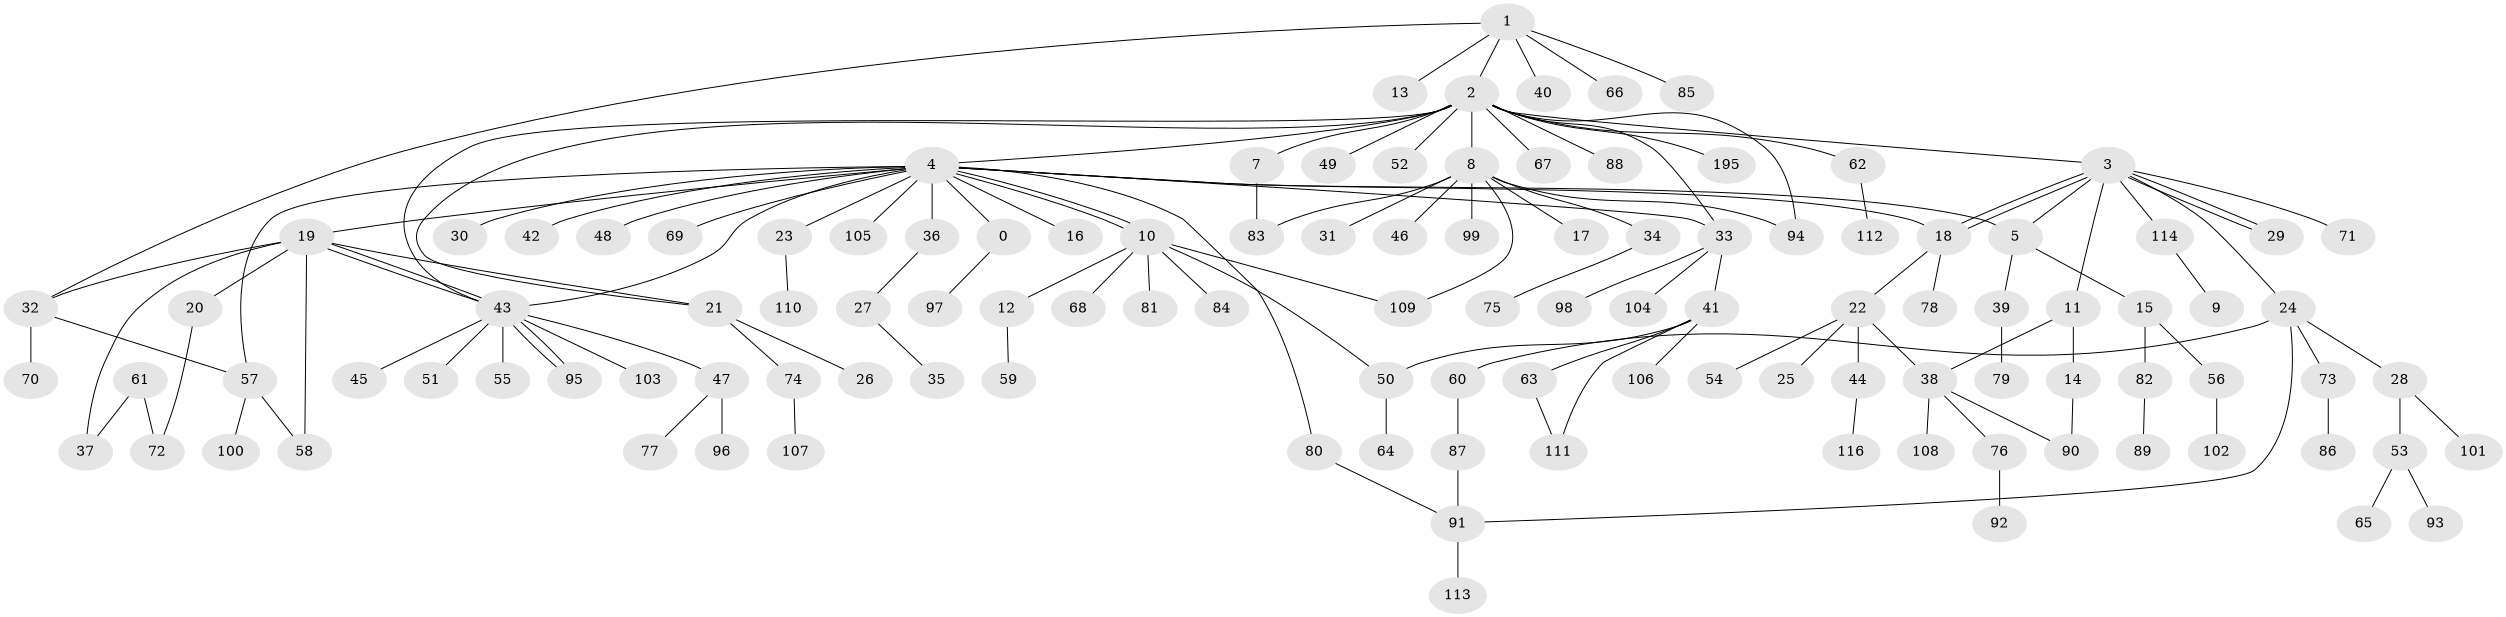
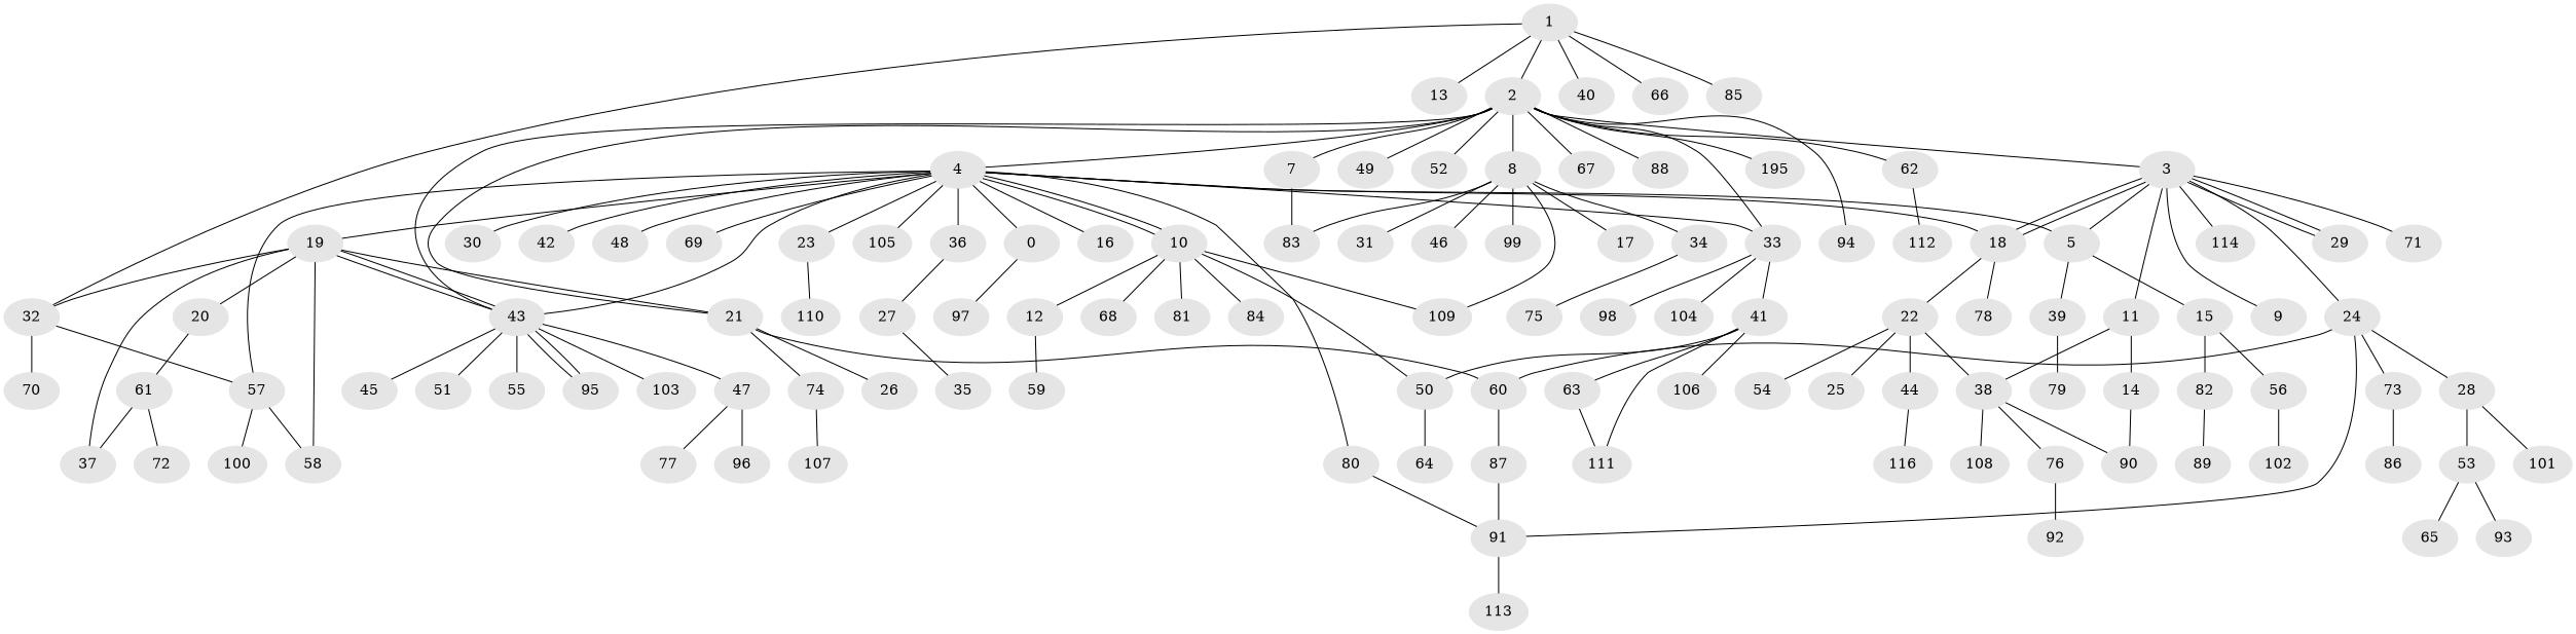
  graph {
    node [color=gray90 style=filled]
    1
    2
    13
    32
    40
    66
    85
    3
    4
    7
    8
    21
    33
    43
    49
    52
    62
    67
    88
    94
    n21 [label=195]
    57
    70
    5
    9
    11
    18
    24
    29
    71
    114
    n32 [label=0]
    10
    16
    19
    23
    30
    36
    42
    48
    69
    80
    105
    83
    17
    31
    34
    46
    99
    109
    26
    60
    74
    41
    98
    104
    45
    47
    51
    55
    95
    103
    112
    15
    39
    14
    38
    22
    78
    28
    73
    91
    97
    12
    50
    68
    81
    84
    20
    37
    58
    110
    27
    35
    100
    56
    82
    79
    75
    59
    64
    90
    76
    108
    102
    89
    25
    44
    54
    61
    72
    87
    107
    116
    53
    101
    86
    113
    65
    93
    63
    106
    111
    92
    77
    96
    1 -- 2
    1 -- 13
    1 -- 32
    1 -- 40
    1 -- 66
    1 -- 85
    2 -- 3
    2 -- 4
    2 -- 7
    2 -- 8
    2 -- 21
    2 -- 33
    2 -- 43
    2 -- 49
    2 -- 52
    2 -- 62
    2 -- 67
    2 -- 88
    2 -- 94
    2 -- n21
    32 -- 57
    32 -- 70
    3 -- 5
-   114 -- 9
+   3 -- 9
    3 -- 11
    3 -- 18
    3 -- 18
    3 -- 24
    3 -- 29
    3 -- 29
    3 -- 71
    3 -- 114
    4 -- 33
    4 -- 43
    4 -- 57
    4 -- 5
    4 -- 18
    4 -- n32
    4 -- 10
    4 -- 10
    4 -- 16
    4 -- 19
    4 -- 23
    4 -- 30
    4 -- 36
    4 -- 42
    4 -- 48
    4 -- 69
    4 -- 80
    4 -- 105
    7 -- 83
-   8 -- 94
    8 -- 83
    8 -- 17
    8 -- 31
    8 -- 34
    8 -- 46
    8 -- 99
    8 -- 109
    21 -- 26
+   21 -- 60
    21 -- 74
    33 -- 41
    33 -- 98
    33 -- 104
    43 -- 45
    43 -- 47
    43 -- 51
    43 -- 55
    43 -- 95
    43 -- 95
    43 -- 103
    62 -- 112
    57 -- 58
    57 -- 100
    5 -- 15
    5 -- 39
    11 -- 14
    11 -- 38
    18 -- 22
    18 -- 78
    24 -- 60
    24 -- 28
    24 -- 73
    24 -- 91
    n32 -- 97
    10 -- 109
    10 -- 12
    10 -- 50
    10 -- 68
    10 -- 81
    10 -- 84
    19 -- 32
    19 -- 21
    19 -- 43
    19 -- 43
    19 -- 20
    19 -- 37
    19 -- 58
    23 -- 110
    36 -- 27
    80 -- 91
    34 -- 75
    60 -- 87
    74 -- 107
    41 -- 50
    41 -- 63
    41 -- 106
    41 -- 111
    47 -- 77
    47 -- 96
    15 -- 56
    15 -- 82
    39 -- 79
    14 -- 90
    38 -- 90
    38 -- 76
    38 -- 108
    22 -- 38
    22 -- 25
    22 -- 44
    22 -- 54
    28 -- 53
    28 -- 101
    73 -- 86
    91 -- 113
    12 -- 59
    50 -- 64
-   20 -- 72
+   20 -- 61
    27 -- 35
    56 -- 102
    82 -- 89
    76 -- 92
    44 -- 116
    61 -- 37
    61 -- 72
    87 -- 91
    53 -- 65
    53 -- 93
    63 -- 111
  }
